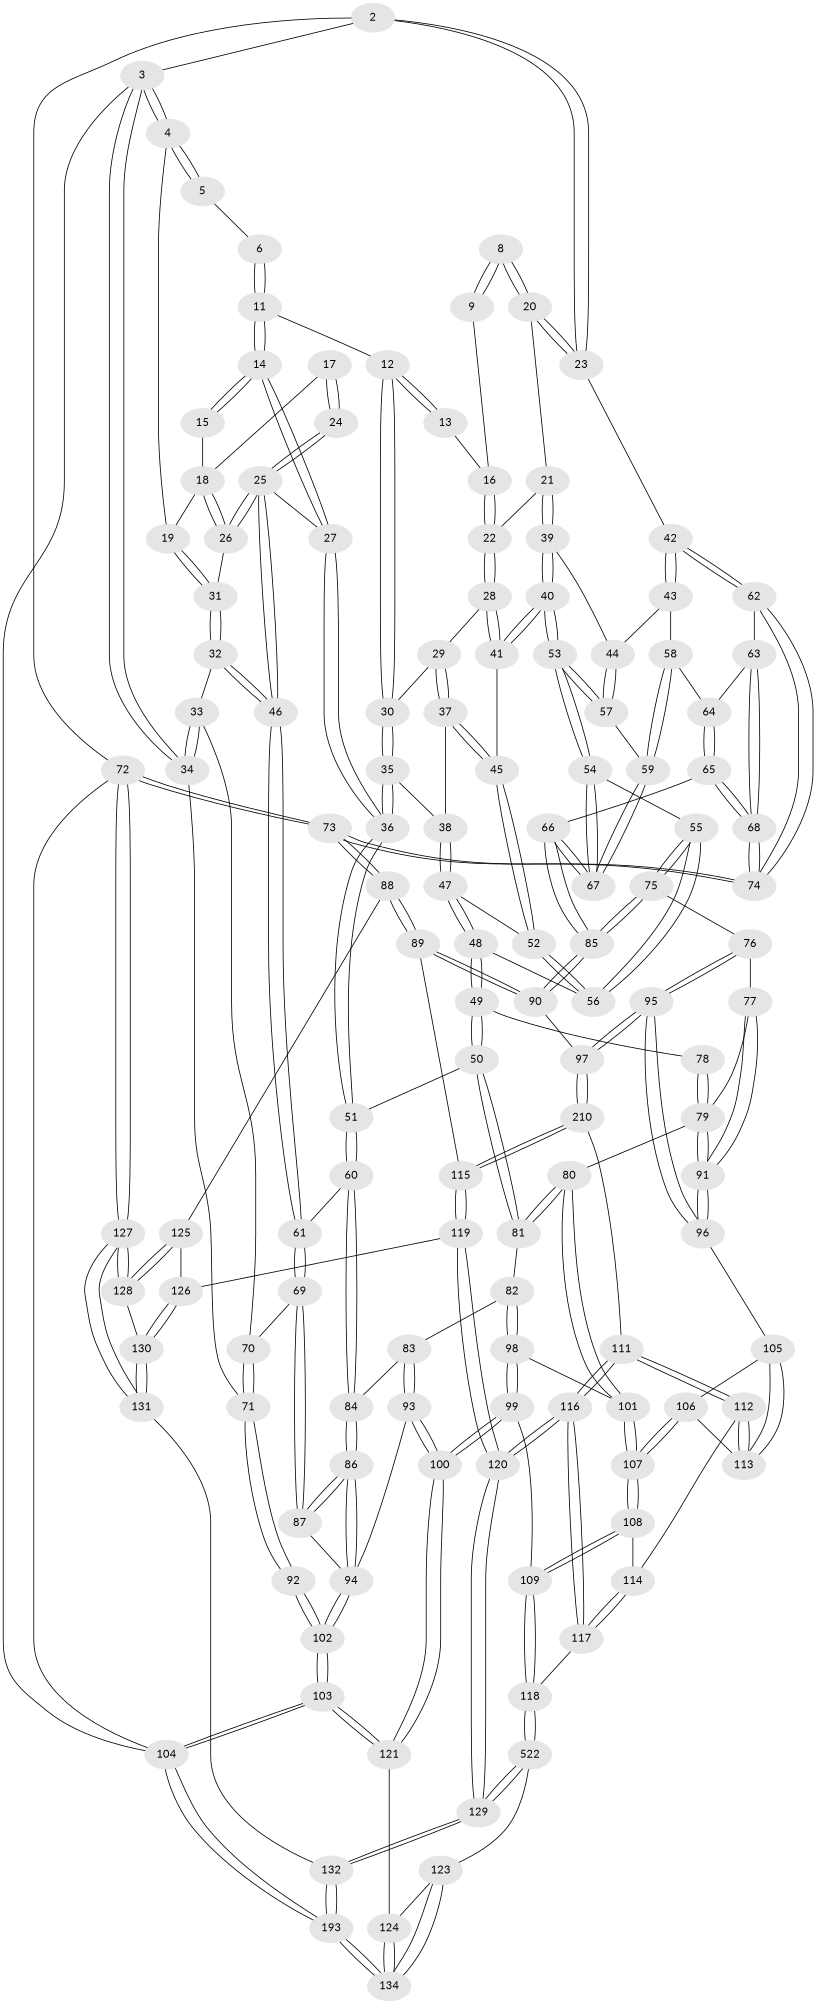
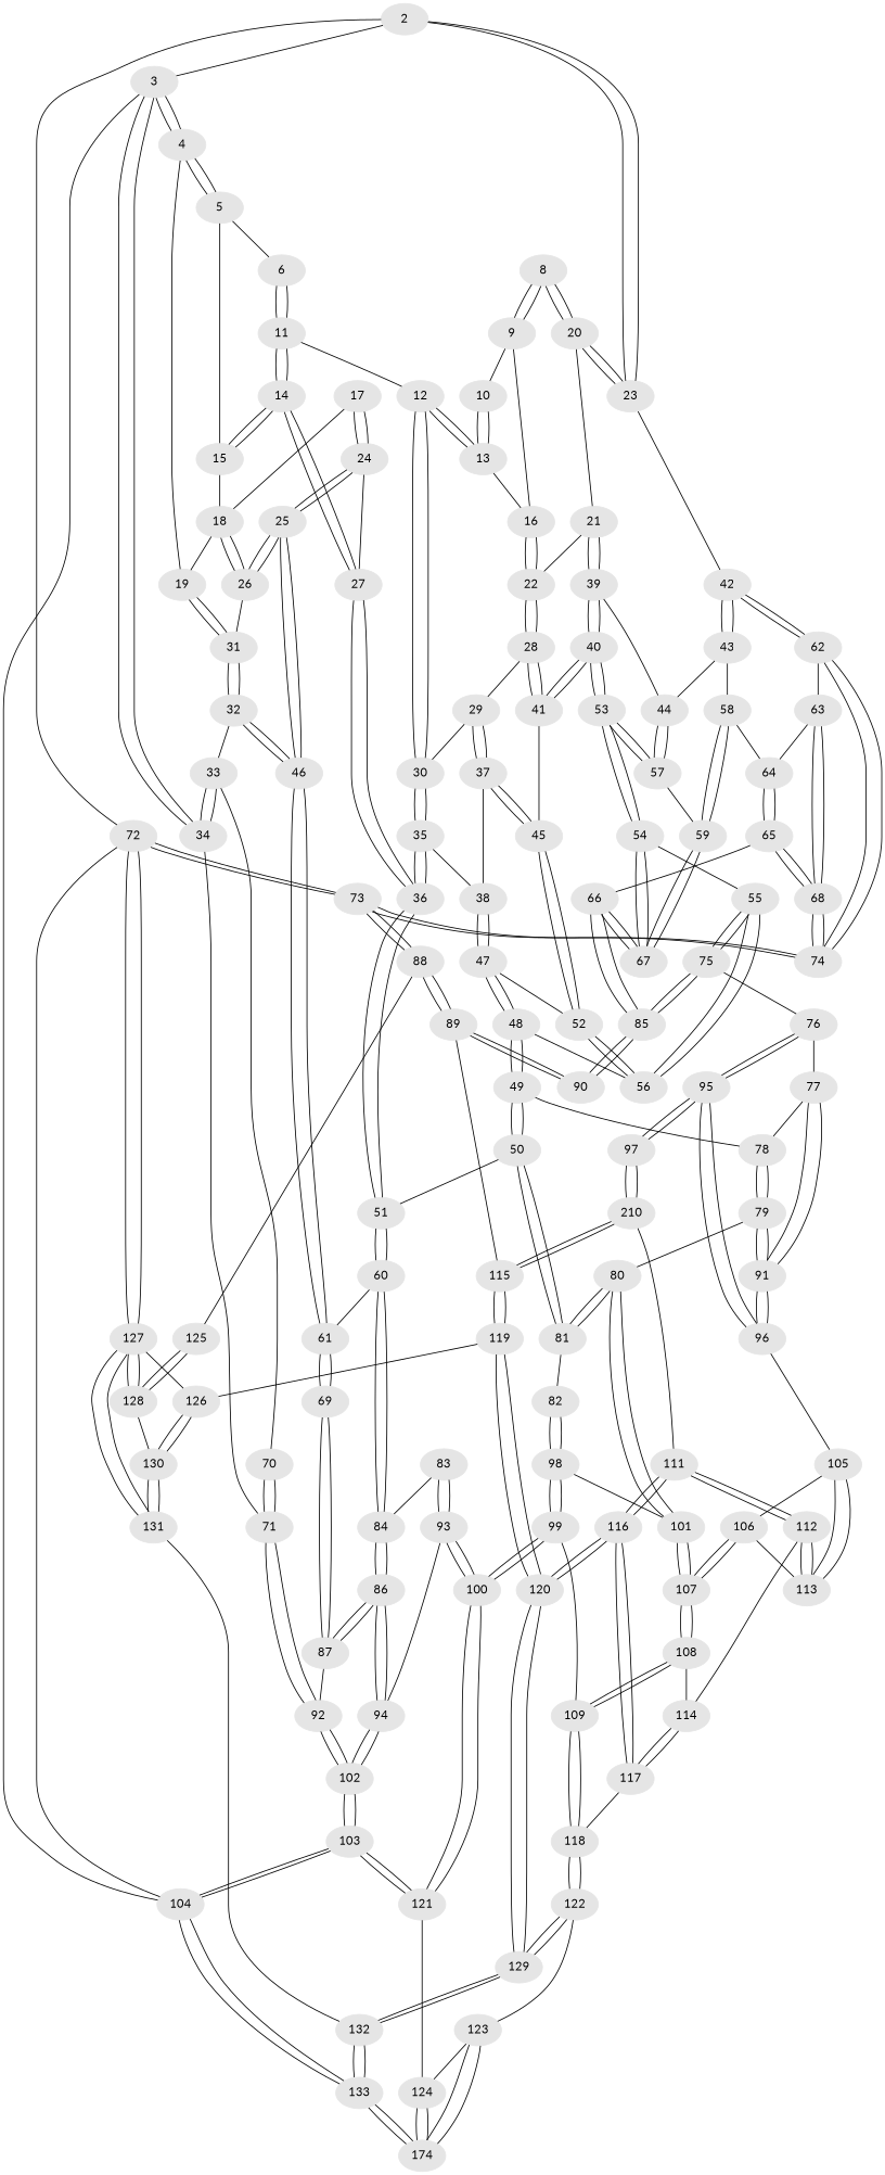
  graph {
    fontname=Lato
    node [color=gray90 fontname=Lato style=filled]
    edge [fontname=Lato]
    2
    3
    23
    72
    8
    9
    20
    4
    34
    104
    42
    73
    127
    5
    19
    71
-   133 [label=193]
+   133
    6
    15
    31
    11
    18
    12
    14
+   10
    13
    16
    21
    22
    30
    27
    35
    36
    17
    24
    28
    26
    25
    32
    39
    40
    44
    29
    41
    43
    62
    46
    61
    51
    37
    45
    38
    33
    70
    92
    47
    60
    52
    48
    53
    57
    54
    58
    63
    74
    59
    64
    56
    69
    49
    50
    78
    81
    79
    82
    84
    55
    67
    75
    85
    76
    65
    86
    87
    68
    66
    90
    102
    88
    128
    131
    89
    125
    77
    95
    91
    97
    96
    80
    101
    107
    83
    98
    93
    99
    94
    100
    115
    126
    119
    n111 [label=210]
    105
    103
    121
    106
    113
    111
    109
    118
    124
    108
-   134
+   134 [label=174]
    114
    117
-   122 [label=522]
+   122
    112
    116
    120
    129
    123
    130
    132
    2 -- 3
    2 -- 23
    2 -- 23
    2 -- 72
    3 -- 4
    3 -- 4
    3 -- 34
    3 -- 34
    3 -- 104
    23 -- 42
    72 -- 104
    72 -- 73
    72 -- 73
    72 -- 127
    72 -- 127
    8 -- 9
    8 -- 9
    8 -- 20
    8 -- 20
+   9 -- 10
    9 -- 16
    20 -- 23
    20 -- 23
    20 -- 21
    4 -- 5
    4 -- 5
    4 -- 19
    34 -- 71
    104 -- 133
    104 -- 133
    42 -- 43
    42 -- 43
    42 -- 62
    42 -- 62
    73 -- 74
    73 -- 74
    73 -- 88
    73 -- 88
    127 -- 128
    127 -- 128
    127 -- 131
    127 -- 131
    5 -- 6
+   5 -- 15
    19 -- 31
    19 -- 31
    71 -- 92
    71 -- 92
    133 -- 134
    133 -- 134
    6 -- 11
    6 -- 11
    15 -- 18
    31 -- 32
    31 -- 32
    11 -- 12
    11 -- 14
    11 -- 14
    18 -- 19
    18 -- 26
    18 -- 26
    12 -- 13
    12 -- 13
    12 -- 30
    12 -- 30
    14 -- 15
    14 -- 15
    14 -- 27
    14 -- 27
+   10 -- 13
+   10 -- 13
    13 -- 16
    16 -- 22
    16 -- 22
    21 -- 22
    21 -- 39
    21 -- 39
    22 -- 28
    22 -- 28
    30 -- 35
    30 -- 35
    27 -- 36
    27 -- 36
    35 -- 36
    35 -- 36
    35 -- 38
    36 -- 51
    36 -- 51
    17 -- 18
    17 -- 24
    17 -- 24
-   25 -- 27
+   24 -- 27
    24 -- 25
    24 -- 25
    28 -- 29
    28 -- 41
    28 -- 41
    26 -- 31
    25 -- 26
    25 -- 26
    25 -- 46
    25 -- 46
    32 -- 46
    32 -- 46
    32 -- 33
    39 -- 40
    39 -- 40
    39 -- 44
    40 -- 41
    40 -- 41
    40 -- 53
    40 -- 53
    44 -- 57
    44 -- 57
    29 -- 30
    29 -- 37
    29 -- 37
    41 -- 45
    43 -- 44
    43 -- 58
    62 -- 63
    62 -- 74
    62 -- 74
    46 -- 61
    46 -- 61
    61 -- 69
    61 -- 69
    51 -- 60
    51 -- 60
    37 -- 45
    37 -- 45
    37 -- 38
    45 -- 52
    45 -- 52
    38 -- 47
    38 -- 47
    33 -- 34
    33 -- 34
    33 -- 70
    70 -- 71
    70 -- 71
    92 -- 102
    92 -- 102
    47 -- 52
    47 -- 48
    47 -- 48
    60 -- 61
    60 -- 84
    60 -- 84
    52 -- 56
    52 -- 56
    48 -- 56
    48 -- 49
    48 -- 49
    53 -- 57
    53 -- 57
    53 -- 54
    53 -- 54
    57 -- 59
    54 -- 55
    54 -- 67
    54 -- 67
    58 -- 59
    58 -- 59
    58 -- 64
    63 -- 64
    63 -- 68
    63 -- 68
    59 -- 67
    59 -- 67
    64 -- 65
    64 -- 65
-   69 -- 70
    69 -- 87
    69 -- 87
    49 -- 50
    49 -- 50
    49 -- 78
    50 -- 51
    50 -- 81
    50 -- 81
    78 -- 79
    78 -- 79
    81 -- 82
    79 -- 91
    79 -- 91
    79 -- 80
-   82 -- 83
    82 -- 98
    82 -- 98
    84 -- 86
    84 -- 86
    55 -- 56
    55 -- 56
    55 -- 75
    55 -- 75
    75 -- 85
    75 -- 85
    75 -- 76
    85 -- 90
    85 -- 90
    76 -- 77
    76 -- 95
    76 -- 95
    65 -- 68
    65 -- 68
    65 -- 66
    86 -- 87
    86 -- 87
    86 -- 94
    86 -- 94
-   87 -- 94
+   87 -- 92
    68 -- 74
    68 -- 74
    66 -- 67
    66 -- 67
    66 -- 85
    66 -- 85
-   90 -- 97
    102 -- 103
    102 -- 103
    88 -- 89
    88 -- 89
    88 -- 125
    128 -- 130
    131 -- 132
    89 -- 90
    89 -- 90
    89 -- 115
    125 -- 128
    125 -- 128
-   125 -- 126
-   77 -- 79
+   127 -- 126
+   77 -- 78
    77 -- 91
    77 -- 91
    95 -- 97
    95 -- 97
    95 -- 96
    95 -- 96
    91 -- 96
    91 -- 96
    97 -- n111
    97 -- n111
    96 -- 105
    80 -- 81
    80 -- 81
    80 -- 101
    80 -- 101
    101 -- 107
    101 -- 107
    107 -- 108
    107 -- 108
    83 -- 84
    83 -- 93
    83 -- 93
    98 -- 101
    98 -- 99
    98 -- 99
    93 -- 94
    93 -- 100
    93 -- 100
    99 -- 100
    99 -- 100
    99 -- 109
    94 -- 102
    94 -- 102
    100 -- 121
    100 -- 121
    115 -- 119
    115 -- 119
    126 -- 130
    126 -- 130
    119 -- 126
    119 -- 120
    119 -- 120
    n111 -- 115
    n111 -- 115
    n111 -- 111
    105 -- 106
    105 -- 113
    105 -- 113
    103 -- 104
    103 -- 104
    103 -- 121
    103 -- 121
    121 -- 124
    106 -- 107
    106 -- 107
    106 -- 113
    111 -- 112
    111 -- 112
    111 -- 116
    111 -- 116
    109 -- 118
    109 -- 118
    118 -- 122
    118 -- 122
    124 -- 134
    124 -- 134
    108 -- 109
    108 -- 109
    108 -- 114
    114 -- 117
    114 -- 117
    117 -- 118
    122 -- 129
    122 -- 129
    122 -- 123
    112 -- 113
    112 -- 113
    112 -- 114
    116 -- 117
    116 -- 117
    116 -- 120
    116 -- 120
    120 -- 129
    120 -- 129
    129 -- 132
    129 -- 132
    123 -- 124
    123 -- 134
    123 -- 134
    130 -- 131
    130 -- 131
    132 -- 133
    132 -- 133
  }
